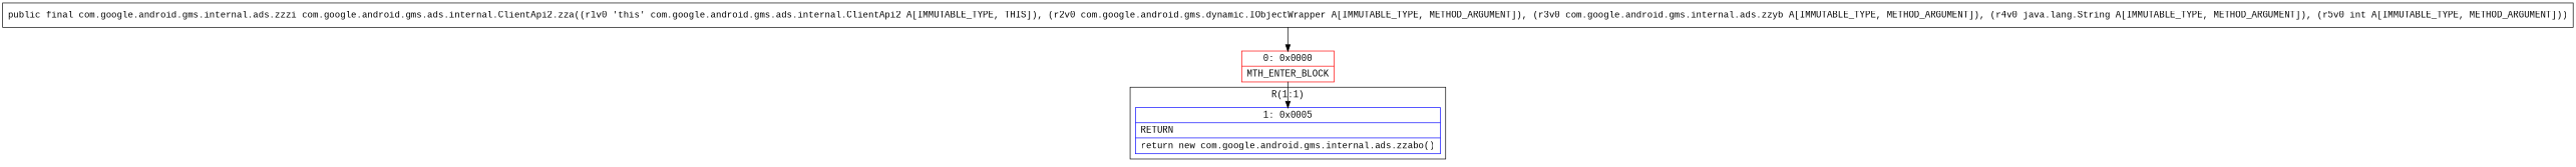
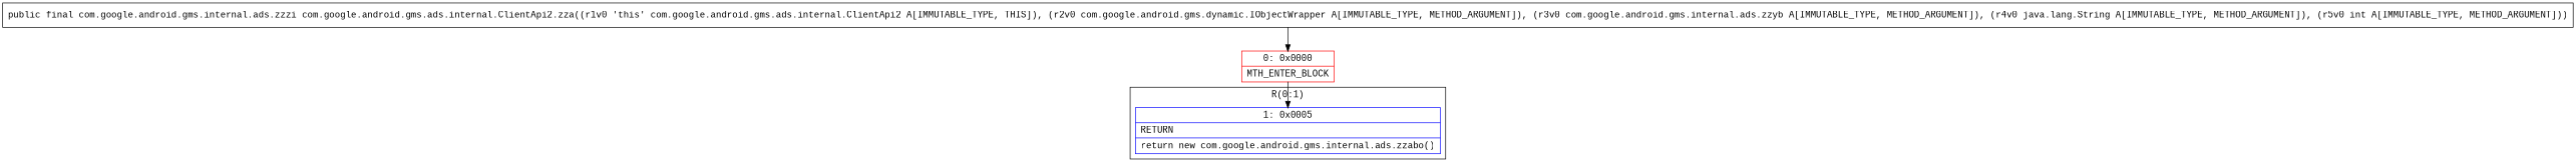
  digraph {
    fontname="Liberation Mono"
    node [shape=record fontname="Liberation Mono"]
    edge [fontname="Liberation Mono"]
    n1 [color=blue label="{1\:\ 0x0005|RETURN\l|return new com.google.android.gms.internal.ads.zzabo()\l}"]
    n2 [color=red label="{0\:\ 0x0000|MTH_ENTER_BLOCK\l}"]
    n3 [label="{public final com.google.android.gms.internal.ads.zzzi com.google.android.gms.ads.internal.ClientApi2.zza((r1v0 'this' com.google.android.gms.ads.internal.ClientApi2 A[IMMUTABLE_TYPE, THIS]), (r2v0 com.google.android.gms.dynamic.IObjectWrapper A[IMMUTABLE_TYPE, METHOD_ARGUMENT]), (r3v0 com.google.android.gms.internal.ads.zzyb A[IMMUTABLE_TYPE, METHOD_ARGUMENT]), (r4v0 java.lang.String A[IMMUTABLE_TYPE, METHOD_ARGUMENT]), (r5v0 int A[IMMUTABLE_TYPE, METHOD_ARGUMENT])) }"]
    subgraph cluster_1 {
-     label="R(1:1)"
+     label="R(0:1)"
      n1
    }
    n2 -> n1
    n3 -> n2
  }
